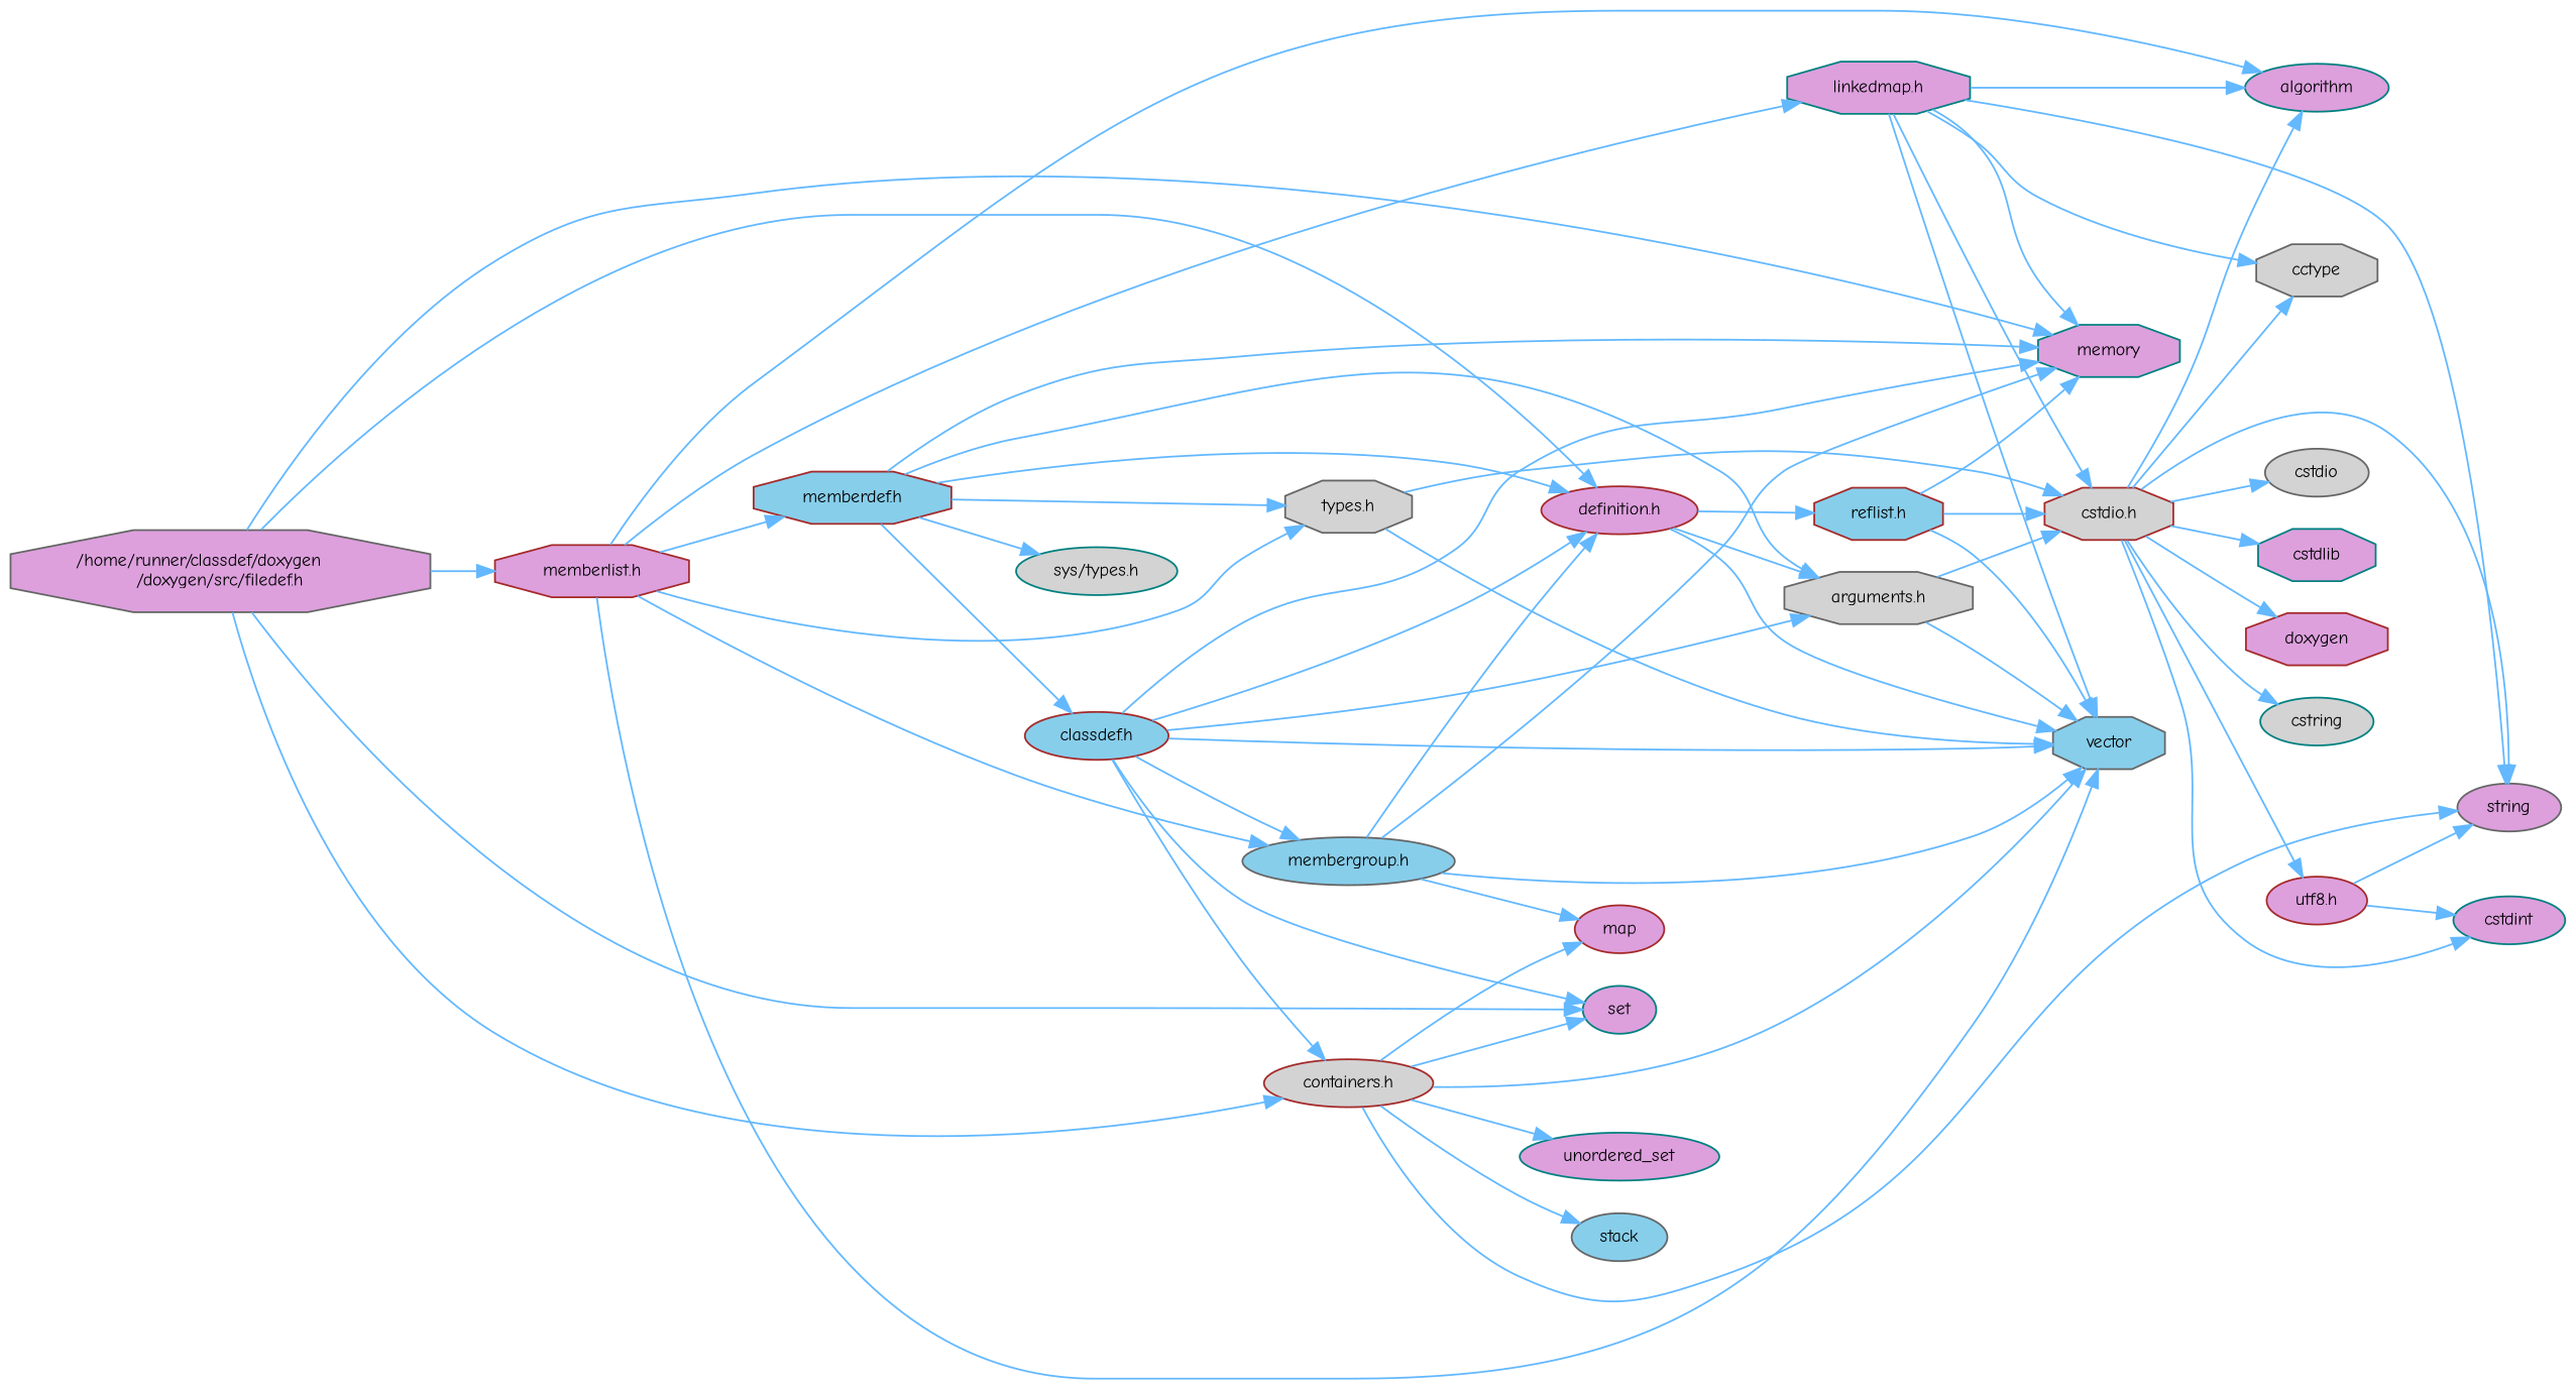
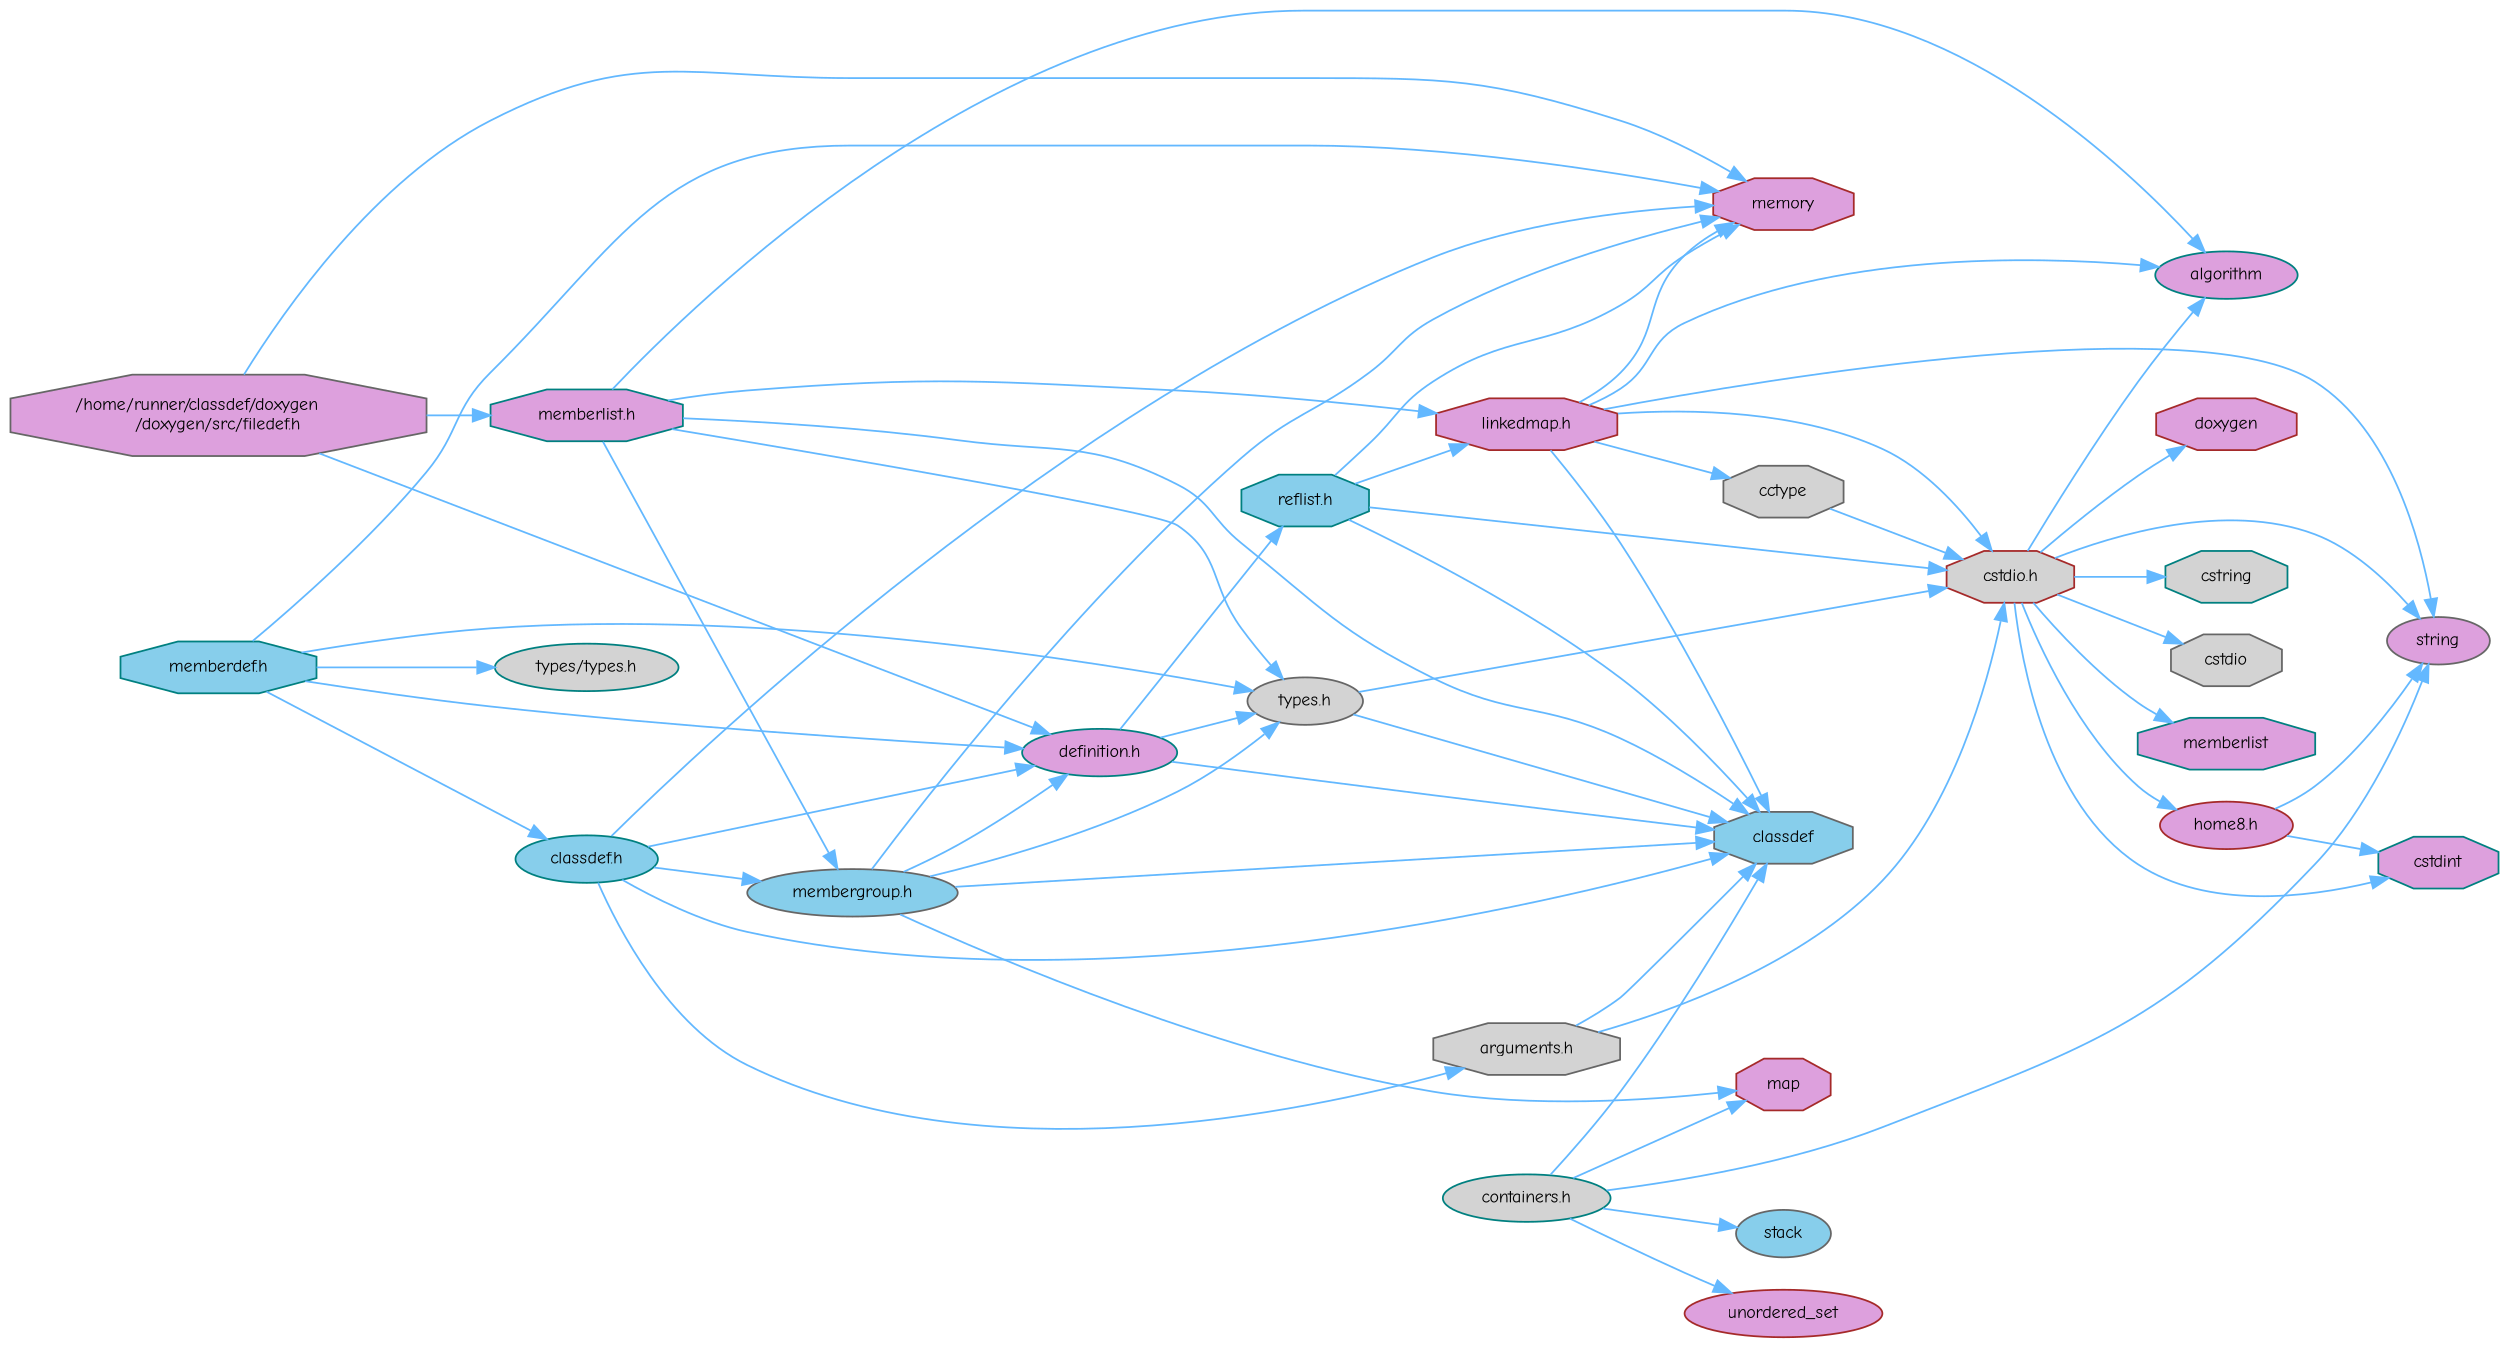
  digraph {
    fontname="Comic Neue"
    rankdir=LR
    node [color=teal fillcolor=plum fontname="Comic Neue" fontsize=10 shape=octagon style=filled]
    edge [color=steelblue1 fontname="Comic Neue" fontsize=10 labelfontname=Helvetica labelfontsize=10 style=solid]
    n1 [color=gray40 fontcolor=black height=0.2 label="/home/runner/classdef/doxygen\l/doxygen/src/filedef.h" width=0.4]
-   n2 [height=0.2 label=memory width=0.4]
-   n3 [height=0.2 label=set shape=ellipse width=0.4]
-   n4 [color=brown height=0.2 label="definition.h" shape=ellipse width=0.4]
-   n5 [color=brown height=0.2 label="memberlist.h" width=0.4]
-   n6 [color=brown fillcolor=lightgrey height=0.2 label="containers.h" shape=ellipse width=0.4]
-   n7 [color=gray40 fillcolor=skyblue height=0.2 label=vector width=0.4]
-   n8 [color=gray40 fillcolor=lightgrey height=0.2 label="types.h" width=0.4]
-   n9 [color=brown fillcolor=skyblue height=0.2 label="reflist.h" width=0.4]
+   n2 [color=brown height=0.2 label=memory width=0.4]
+   n4 [height=0.2 label="definition.h" shape=ellipse width=0.4]
+   n5 [height=0.2 label="memberlist.h" width=0.4]
+   n6 [fillcolor=lightgrey height=0.2 label="containers.h" shape=ellipse width=0.4]
+   n7 [color=gray40 fillcolor=skyblue height=0.2 label=classdef width=0.4]
+   n8 [color=gray40 fillcolor=lightgrey height=0.2 label="types.h" shape=ellipse width=0.4]
+   n9 [fillcolor=skyblue height=0.2 label="reflist.h" width=0.4]
    n10 [height=0.2 label=algorithm shape=ellipse width=0.4]
-   n11 [height=0.2 label="linkedmap.h" width=0.4]
-   n12 [color=brown fillcolor=skyblue height=0.2 label="memberdef.h" width=0.4]
+   n11 [color=brown height=0.2 label="linkedmap.h" width=0.4]
+   n12 [fillcolor=skyblue height=0.2 label="memberdef.h" width=0.4]
    n13 [color=gray40 fillcolor=skyblue height=0.2 label="membergroup.h" shape=ellipse width=0.4]
    n14 [color=gray40 height=0.2 label=string shape=ellipse width=0.4]
-   n15 [color=brown height=0.2 label=map shape=ellipse width=0.4]
-   n16 [height=0.2 label=unordered_set shape=ellipse width=0.4]
+   n15 [color=brown height=0.2 label=map width=0.4]
+   n16 [color=brown height=0.2 label=unordered_set shape=ellipse width=0.4]
    n17 [color=gray40 fillcolor=skyblue height=0.2 label=stack shape=ellipse width=0.4]
    n18 [color=brown fillcolor=lightgrey height=0.2 label="cstdio.h" width=0.4]
    n19 [color=gray40 fillcolor=lightgrey height=0.2 label=cctype width=0.4]
-   n20 [fillcolor=lightgrey height=0.2 label=cstring shape=ellipse width=0.4]
-   n21 [color=gray40 fillcolor=lightgrey height=0.2 label=cstdio shape=ellipse width=0.4]
-   n22 [height=0.2 label=cstdlib width=0.4]
-   n23 [height=0.2 label=cstdint shape=ellipse width=0.4]
+   n20 [fillcolor=lightgrey height=0.2 label=cstring width=0.4]
+   n21 [color=gray40 fillcolor=lightgrey height=0.2 label=cstdio width=0.4]
+   n22 [height=0.2 label=memberlist width=0.4]
+   n23 [height=0.2 label=cstdint width=0.4]
    n24 [color=brown height=0.2 label=doxygen width=0.4]
-   n25 [color=brown height=0.2 label="utf8.h" shape=ellipse width=0.4]
-   n26 [fillcolor=lightgrey height=0.2 label="sys/types.h" shape=ellipse width=0.4]
+   n25 [color=brown height=0.2 label="home8.h" shape=ellipse width=0.4]
+   n26 [fillcolor=lightgrey height=0.2 label="types/types.h" shape=ellipse width=0.4]
    n27 [color=gray40 fillcolor=lightgrey height=0.2 label="arguments.h" width=0.4]
-   n28 [color=brown fillcolor=skyblue height=0.2 label="classdef.h" shape=ellipse width=0.4]
+   n28 [fillcolor=skyblue height=0.2 label="classdef.h" shape=ellipse width=0.4]
    n1 -> n2
-   n1 -> n3
    n1 -> n4
    n1 -> n5
-   n1 -> n6
    n4 -> n7
-   n4 -> n27
+   n4 -> n8
    n4 -> n9
    n5 -> n7
    n5 -> n8
    n5 -> n10
    n5 -> n11
-   n5 -> n12
    n5 -> n13
-   n6 -> n3
    n6 -> n7
    n6 -> n14
    n6 -> n15
    n6 -> n16
    n6 -> n17
    n8 -> n7
    n8 -> n18
    n9 -> n2
    n9 -> n7
+   n9 -> n11
    n9 -> n18
    n11 -> n2
    n11 -> n7
    n11 -> n10
    n11 -> n14
    n11 -> n18
    n11 -> n19
    n12 -> n2
    n12 -> n4
    n12 -> n8
    n12 -> n26
-   n12 -> n27
    n12 -> n28
    n13 -> n2
    n13 -> n4
    n13 -> n7
+   n13 -> n8
    n13 -> n15
    n18 -> n10
    n18 -> n14
-   n18 -> n19
+   n19 -> n18
    n18 -> n20
    n18 -> n21
    n18 -> n22
    n18 -> n23
    n18 -> n24
    n18 -> n25
    n25 -> n14
    n25 -> n23
    n27 -> n7
    n27 -> n18
    n28 -> n2
-   n28 -> n3
    n28 -> n4
-   n28 -> n6
    n28 -> n7
    n28 -> n13
    n28 -> n27
  }
